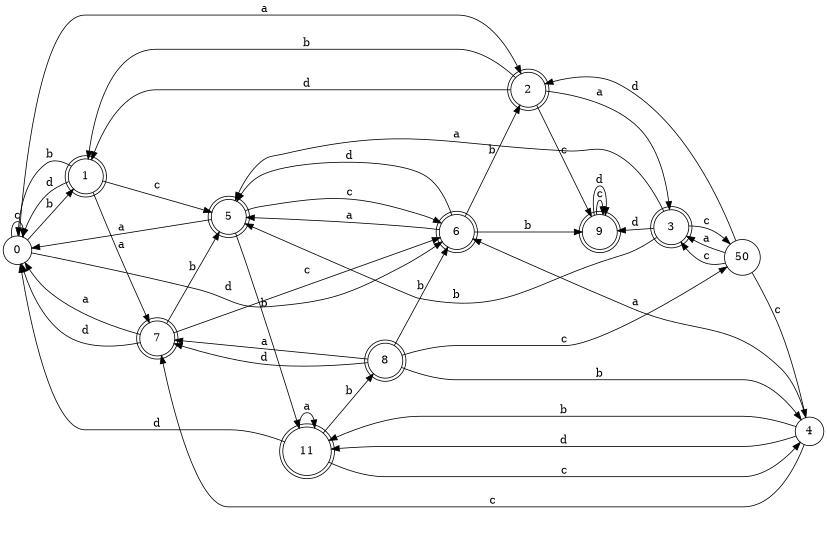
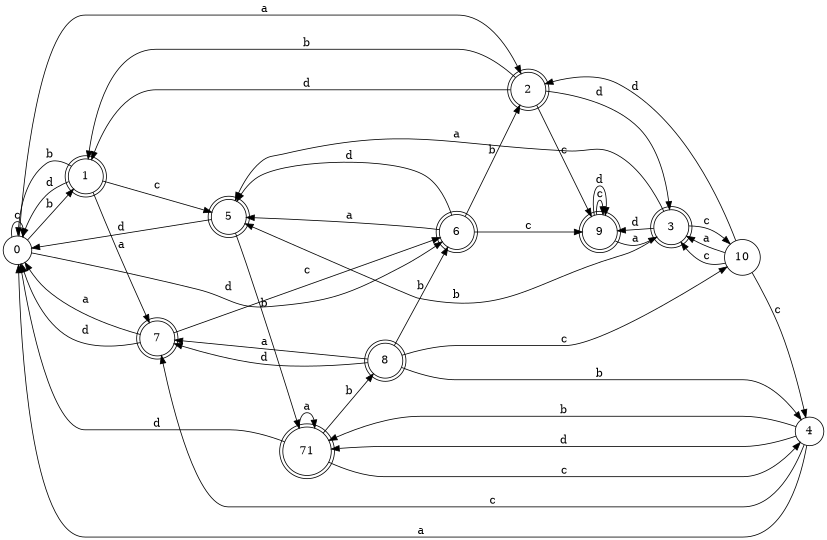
  digraph {
    rankdir=LR
    node [color=black fillcolor=white shape=doublecircle style="rounded,filled"]
    n1 [label=0 shape=circle style=filled]
    n2 [label=1]
    n3 [label=2]
    n4 [label=6]
    n5 [label=5]
    n6 [label=7]
    n7 [label=3]
    n8 [label=9]
-   n9 [label=11]
-   n10 [label=50 shape=circle style=filled]
+   n9 [label=71]
+   n10 [label=10 shape=circle style=filled]
    n11 [label=4 shape=circle style=filled]
    n12 [label=8]
    n1 -> n1 [label=c]
    n1 -> n2 [label=b]
    n1 -> n3 [label=a]
    n1 -> n4 [label=d]
    n2 -> n1 [label=b]
    n2 -> n1 [label=d]
    n2 -> n5 [label=c]
    n2 -> n6 [label=a]
    n3 -> n2 [label=b]
    n3 -> n2 [label=d]
-   n3 -> n7 [label=a]
+   n3 -> n7 [label=d]
    n3 -> n8 [label=c]
    n4 -> n3 [label=b]
    n4 -> n5 [label=a]
    n4 -> n5 [label=d]
-   n4 -> n8 [label=b]
-   n5 -> n1 [label=a]
-   n5 -> n4 [label=c]
+   n4 -> n8 [label=c]
+   n5 -> n1 [label=d]
    n5 -> n9 [label=b]
    n6 -> n1 [label=a]
    n6 -> n1 [label=d]
    n6 -> n4 [label=c]
-   n6 -> n5 [label=b]
    n7 -> n5 [label=a]
    n7 -> n5 [label=b]
    n7 -> n8 [label=d]
    n7 -> n10 [label=c]
+   n8 -> n7 [label=a]
    n8 -> n8 [label=c]
    n8 -> n8 [label=d]
    n9 -> n1 [label=d]
    n9 -> n9 [label=a]
    n9 -> n11 [label=c]
    n9 -> n12 [label=b]
    n10 -> n3 [label=d]
    n10 -> n7 [label=a]
    n10 -> n7 [label=c]
    n10 -> n11 [label=c]
-   n11 -> n4 [label=a]
+   n11 -> n1 [label=a]
    n11 -> n6 [label=c]
    n11 -> n9 [label=b]
    n11 -> n9 [label=d]
    n12 -> n4 [label=b]
    n12 -> n6 [label=a]
    n12 -> n6 [label=d]
    n12 -> n10 [label=c]
    n12 -> n11 [label=b]
  }
